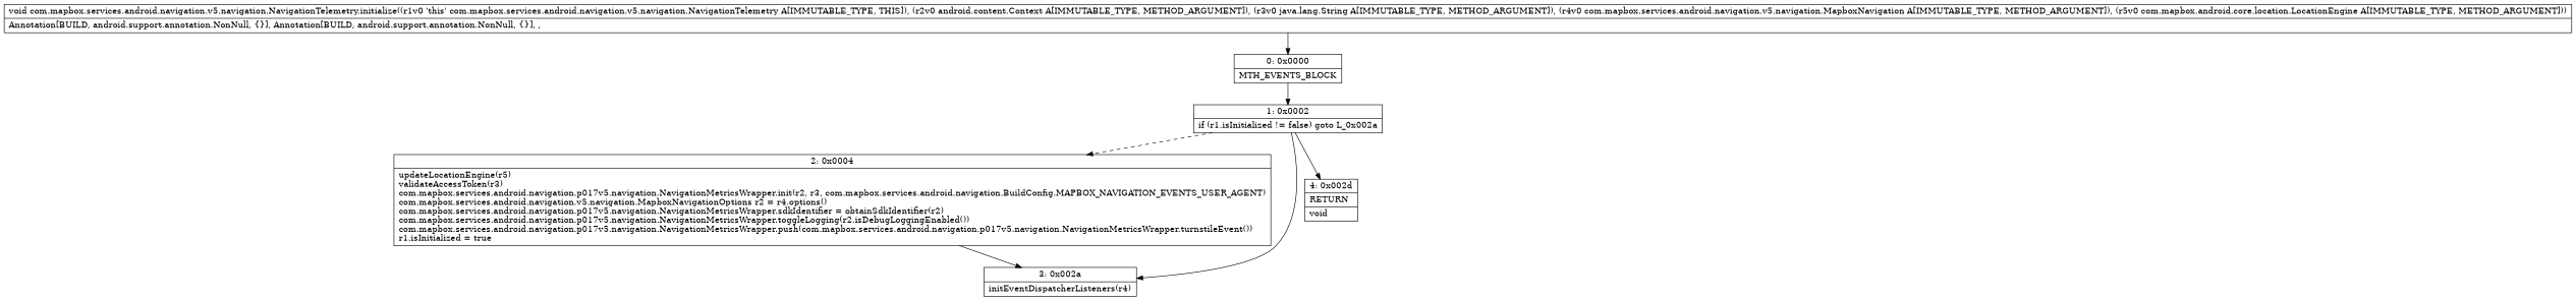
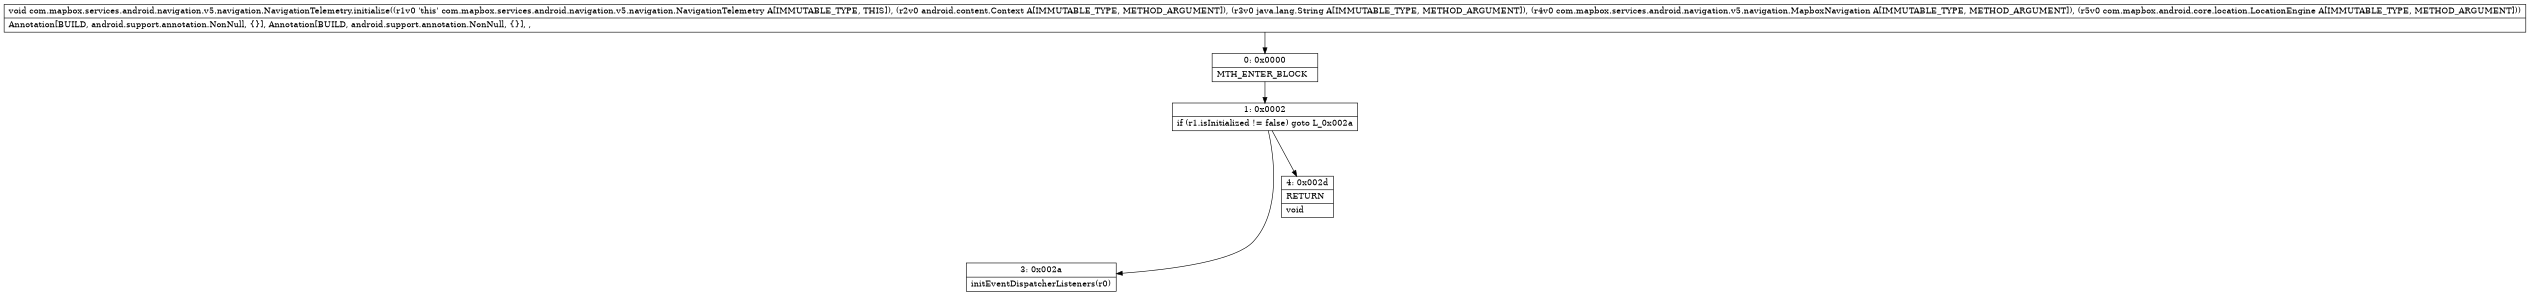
  digraph {
    node [shape=record]
-   n1 [label="{0\:\ 0x0000|MTH_EVENTS_BLOCK\l}"]
+   n1 [label="{0\:\ 0x0000|MTH_ENTER_BLOCK\l}"]
    n2 [label="{1\:\ 0x0002|if (r1.isInitialized != false) goto L_0x002a\l}"]
-   n3 [label="{2\:\ 0x0004|updateLocationEngine(r5)\lvalidateAccessToken(r3)\lcom.mapbox.services.android.navigation.p017v5.navigation.NavigationMetricsWrapper.init(r2, r3, com.mapbox.services.android.navigation.BuildConfig.MAPBOX_NAVIGATION_EVENTS_USER_AGENT)\lcom.mapbox.services.android.navigation.v5.navigation.MapboxNavigationOptions r2 = r4.options()\lcom.mapbox.services.android.navigation.p017v5.navigation.NavigationMetricsWrapper.sdkIdentifier = obtainSdkIdentifier(r2)\lcom.mapbox.services.android.navigation.p017v5.navigation.NavigationMetricsWrapper.toggleLogging(r2.isDebugLoggingEnabled())\lcom.mapbox.services.android.navigation.p017v5.navigation.NavigationMetricsWrapper.push(com.mapbox.services.android.navigation.p017v5.navigation.NavigationMetricsWrapper.turnstileEvent())\lr1.isInitialized = true\l}"]
-   n4 [label="{3\:\ 0x002a|initEventDispatcherListeners(r4)\l}"]
+   n4 [label="{3\:\ 0x002a|initEventDispatcherListeners(r0)\l}"]
    n5 [label="{4\:\ 0x002d|RETURN\l|void\l}"]
    n6 [label="{void com.mapbox.services.android.navigation.v5.navigation.NavigationTelemetry.initialize((r1v0 'this' com.mapbox.services.android.navigation.v5.navigation.NavigationTelemetry A[IMMUTABLE_TYPE, THIS]), (r2v0 android.content.Context A[IMMUTABLE_TYPE, METHOD_ARGUMENT]), (r3v0 java.lang.String A[IMMUTABLE_TYPE, METHOD_ARGUMENT]), (r4v0 com.mapbox.services.android.navigation.v5.navigation.MapboxNavigation A[IMMUTABLE_TYPE, METHOD_ARGUMENT]), (r5v0 com.mapbox.android.core.location.LocationEngine A[IMMUTABLE_TYPE, METHOD_ARGUMENT]))  | Annotation[BUILD, android.support.annotation.NonNull, \{\}], Annotation[BUILD, android.support.annotation.NonNull, \{\}], , \l}"]
    n1 -> n2
-   n2 -> n3 [style=dashed]
    n2 -> n4
    n2 -> n5
-   n3 -> n4
    n6 -> n1
  }
